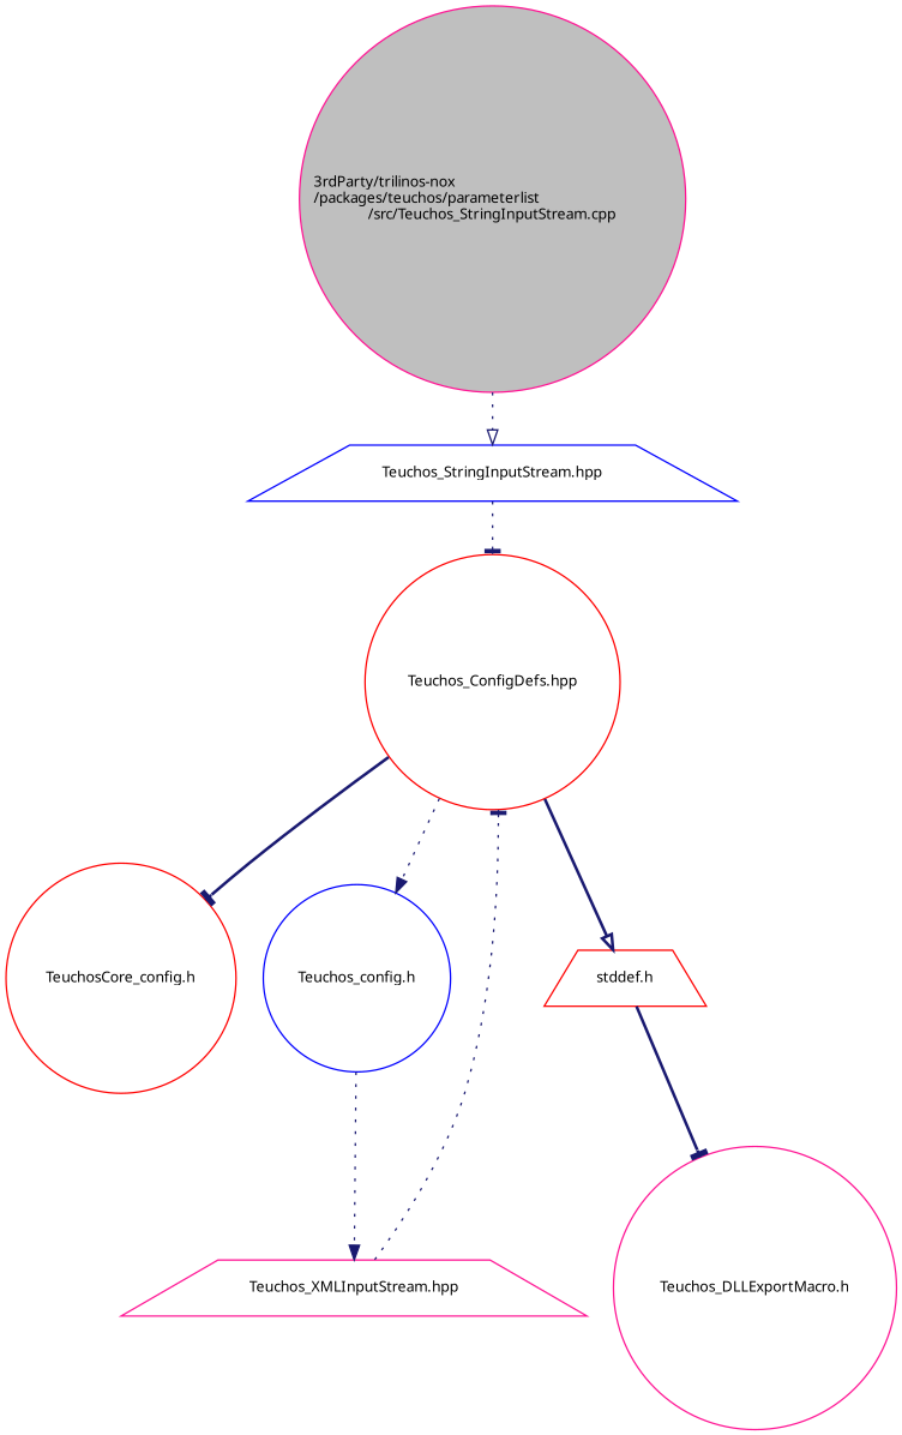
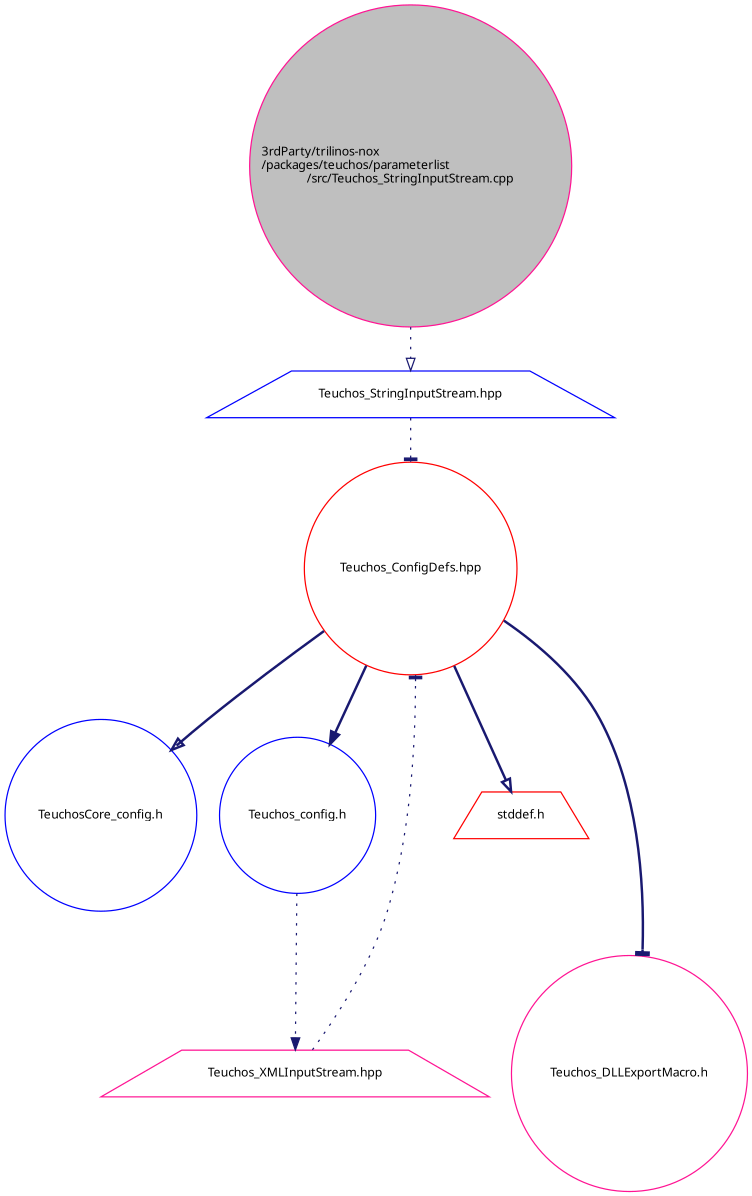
  digraph {
    fontname="Noto Sans"
    node [color=deeppink fillcolor=white fontname="Noto Sans" fontsize=10 shape=circle style=filled]
    edge [arrowhead=tee color=midnightblue fontname="Noto Sans" fontsize=10 labelfontname=Helvetica labelfontsize=10 style=dotted]
    n1 [fillcolor=grey75 fontcolor=black height=0.2 label="3rdParty/trilinos-nox\l/packages/teuchos/parameterlist\l/src/Teuchos_StringInputStream.cpp" width=0.4]
    n2 [color=blue height=0.2 label="Teuchos_StringInputStream.hpp" shape=trapezium width=0.4]
    n3 [color=red height=0.2 label="Teuchos_ConfigDefs.hpp" width=0.4]
-   n4 [color=red height=0.2 label="TeuchosCore_config.h" width=0.4]
+   n4 [color=blue height=0.2 label="TeuchosCore_config.h" width=0.4]
    n5 [color=blue height=0.2 label="Teuchos_config.h" width=0.4]
    n6 [color=red height=0.2 label="stddef.h" shape=trapezium width=0.4]
    n7 [height=0.2 label="Teuchos_DLLExportMacro.h" width=0.4]
    n8 [height=0.2 label="Teuchos_XMLInputStream.hpp" shape=trapezium width=0.4]
    n1 -> n2 [arrowhead=onormal]
    n2 -> n3
-   n3 -> n4 [style=bold]
-   n3 -> n5 [arrowhead=normal]
+   n3 -> n4 [arrowhead=onormal style=bold]
+   n3 -> n5 [arrowhead=normal style=bold]
    n3 -> n6 [arrowhead=onormal style=bold]
-   n6 -> n7 [style=bold]
+   n3 -> n7 [style=bold]
    n5 -> n8 [arrowhead=normal]
    n8 -> n3
  }
